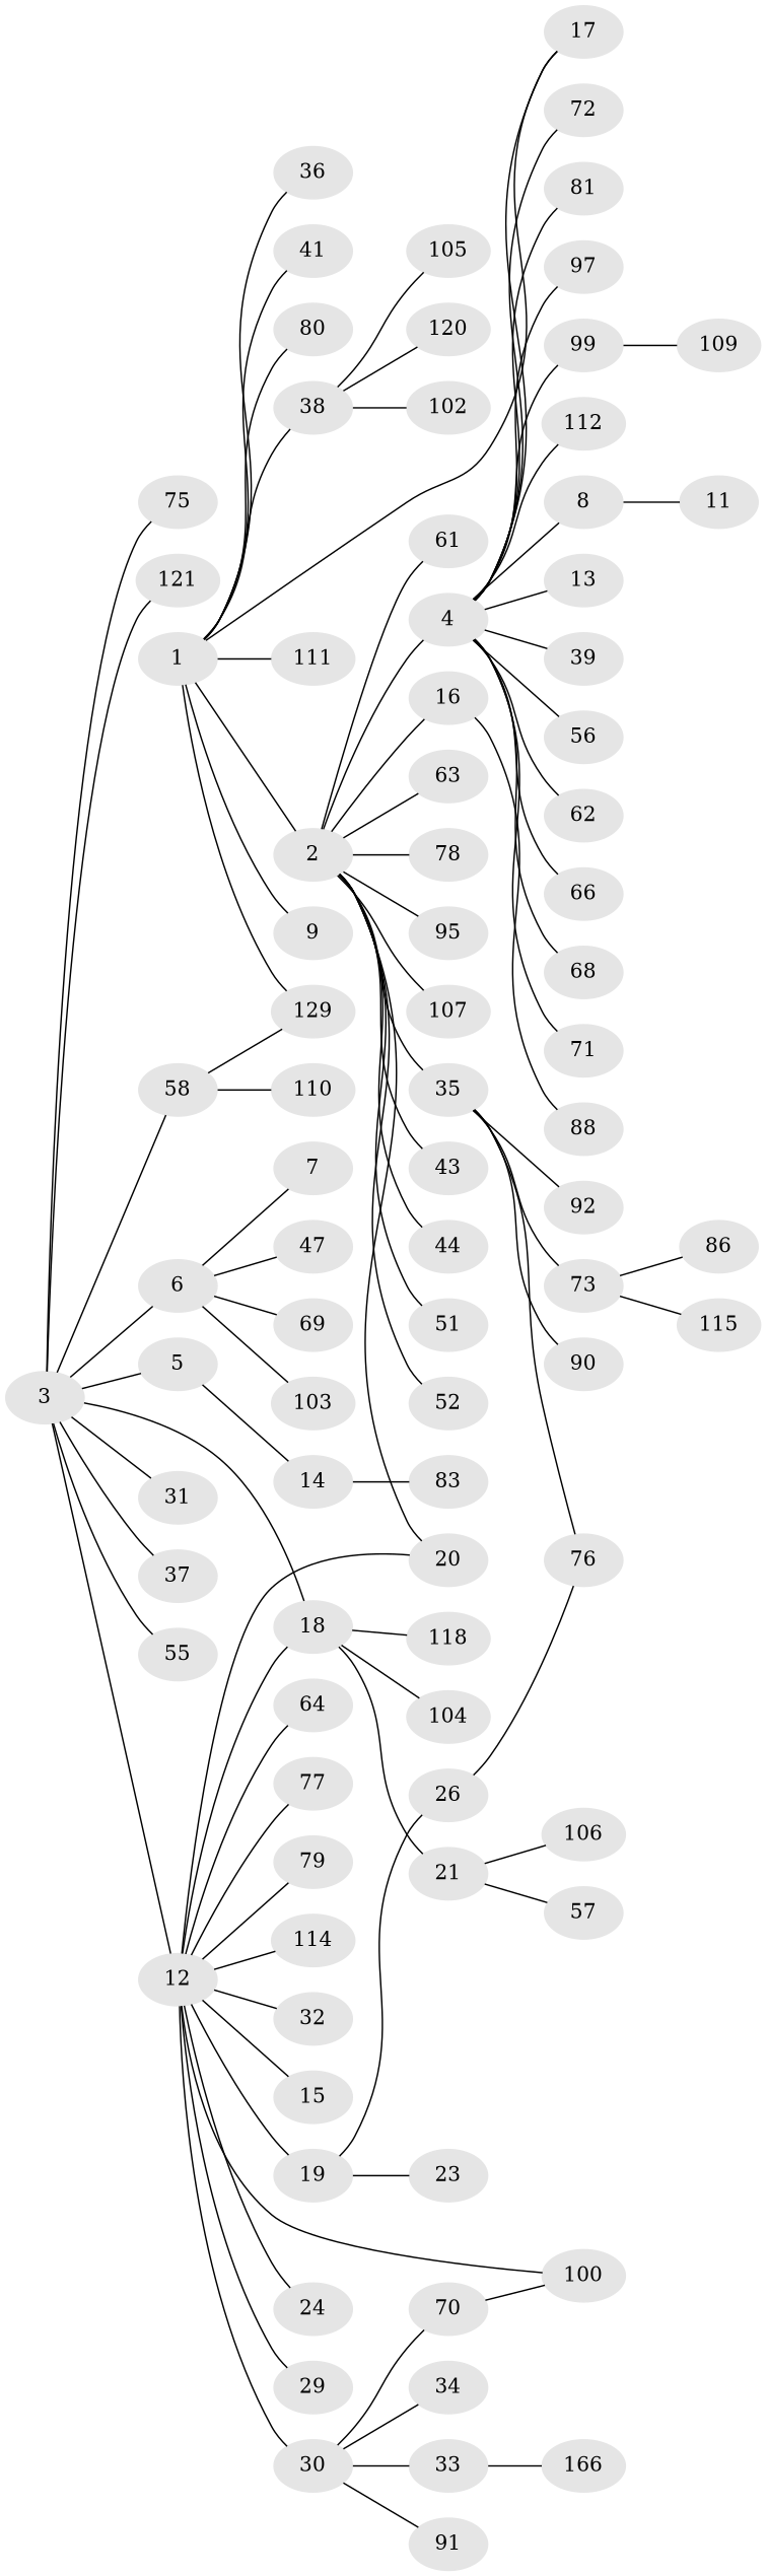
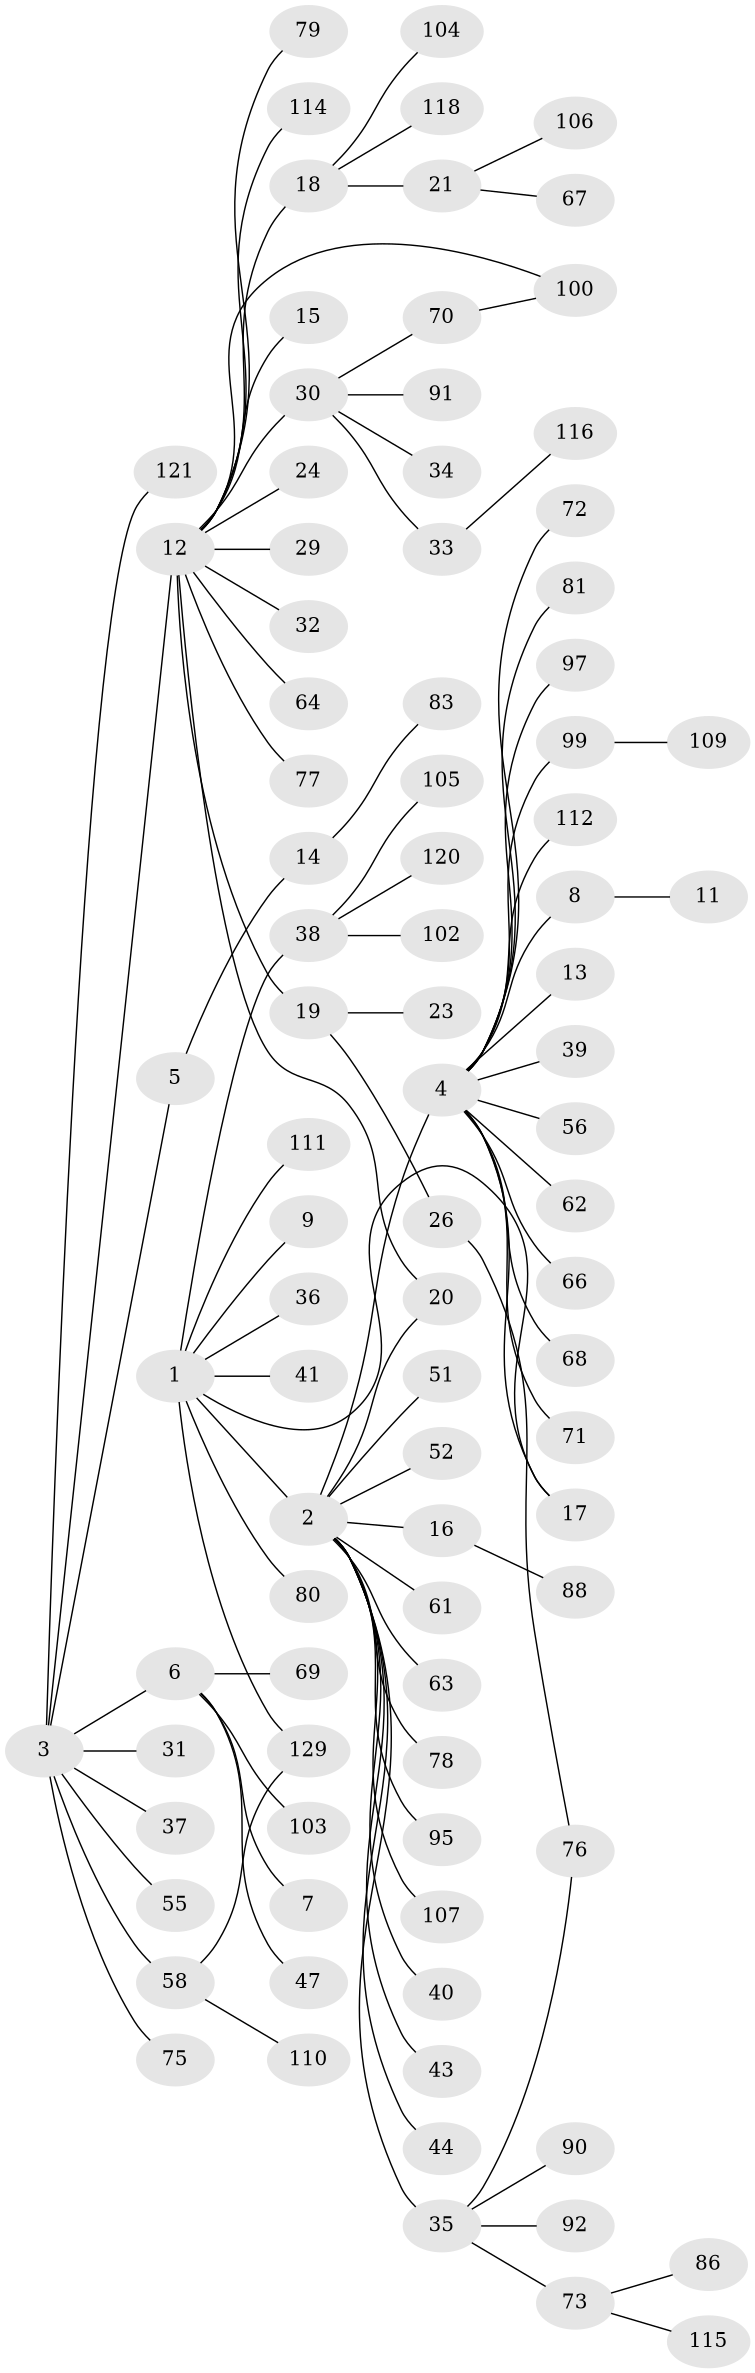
  graph {
    rankdir=LR
    node [color=gray90 style=filled]
    1 [super="+45"]
    2 [super="+10"]
    9
    36
    38 [super="+42"]
    41
    80
    111
    n9 [label=129]
    17 [super="+46"]
    4 [super="+22"]
    16 [super="+117"]
    20
    35 [super="+59"]
+   40
    43 [super="+93"]
    44
    51 [super="+67"]
    52
    61 [super="+87"]
    63 [super="+108"]
    78
    95
    107
    102
    105
    120
    3 [super="+48"]
    5 [super="+98"]
    6 [super="+89"]
    12 [super="+50"]
    18 [super="+25"]
    31
    37 [super="+53"]
    55
    58 [super="+101"]
    75
    121
    8 [super="+82"]
    13
    39
    56 [super="+65"]
    62
    66
    68
    71 [super="+84"]
    72
    81
    97
    99
    112
    88
    76
    73 [super="+113"]
    90
    92
    14
    7
    47
    69 [super="+74"]
    103
    15
    19 [super="+85"]
    24
    29 [super="+54"]
    30 [super="+60"]
    32
    64
    77
    79
    100
    114
    21 [super="+27"]
    104
    118
    110
    11
    109
    83
    23
    26
    33 [super="+96"]
    34 [super="+49"]
    70
    91
-   57
+   57 [label=67]
    106
-   116 [label=166]
+   116
    86
    115
    1 -- 2
    1 -- 9
    1 -- 36
    1 -- 38
    1 -- 41
    1 -- 80
    1 -- 111
    1 -- n9
    1 -- 17
    2 -- 4
    2 -- 16
    2 -- 20
    2 -- 35
+   2 -- 40
    2 -- 43
    2 -- 44
    2 -- 51
    2 -- 52
    2 -- 61
    2 -- 63
    2 -- 78
    2 -- 95
    2 -- 107
    38 -- 102
    38 -- 105
    38 -- 120
    4 -- 17 [weight=2]
    4 -- 8
    4 -- 13
    4 -- 39
    4 -- 56
    4 -- 62
    4 -- 66
    4 -- 68
    4 -- 71
    4 -- 72
    4 -- 81
    4 -- 97
    4 -- 99
    4 -- 112
    16 -- 88
    35 -- 76
    35 -- 73
    35 -- 90
    35 -- 92
    3 -- 5
    3 -- 6
    3 -- 12
-   3 -- 18
    3 -- 31
    3 -- 37
    3 -- 55
    3 -- 58
    3 -- 75
    3 -- 121
    5 -- 14
    6 -- 7
    6 -- 47
    6 -- 69
    6 -- 103
    12 -- 20
    12 -- 18
    12 -- 15
    12 -- 19
    12 -- 24
    12 -- 29
    12 -- 30
    12 -- 32
    12 -- 64
    12 -- 77
    12 -- 79
    12 -- 100
    12 -- 114
    18 -- 21
    18 -- 104
    18 -- 118
    58 -- n9
    58 -- 110
    8 -- 11
    99 -- 109
    73 -- 86
    73 -- 115
    14 -- 83
    19 -- 23
    19 -- 26
    30 -- 33
    30 -- 34
    30 -- 70
    30 -- 91
    21 -- 57
    21 -- 106
    26 -- 76
    33 -- 116
    70 -- 100
  }
